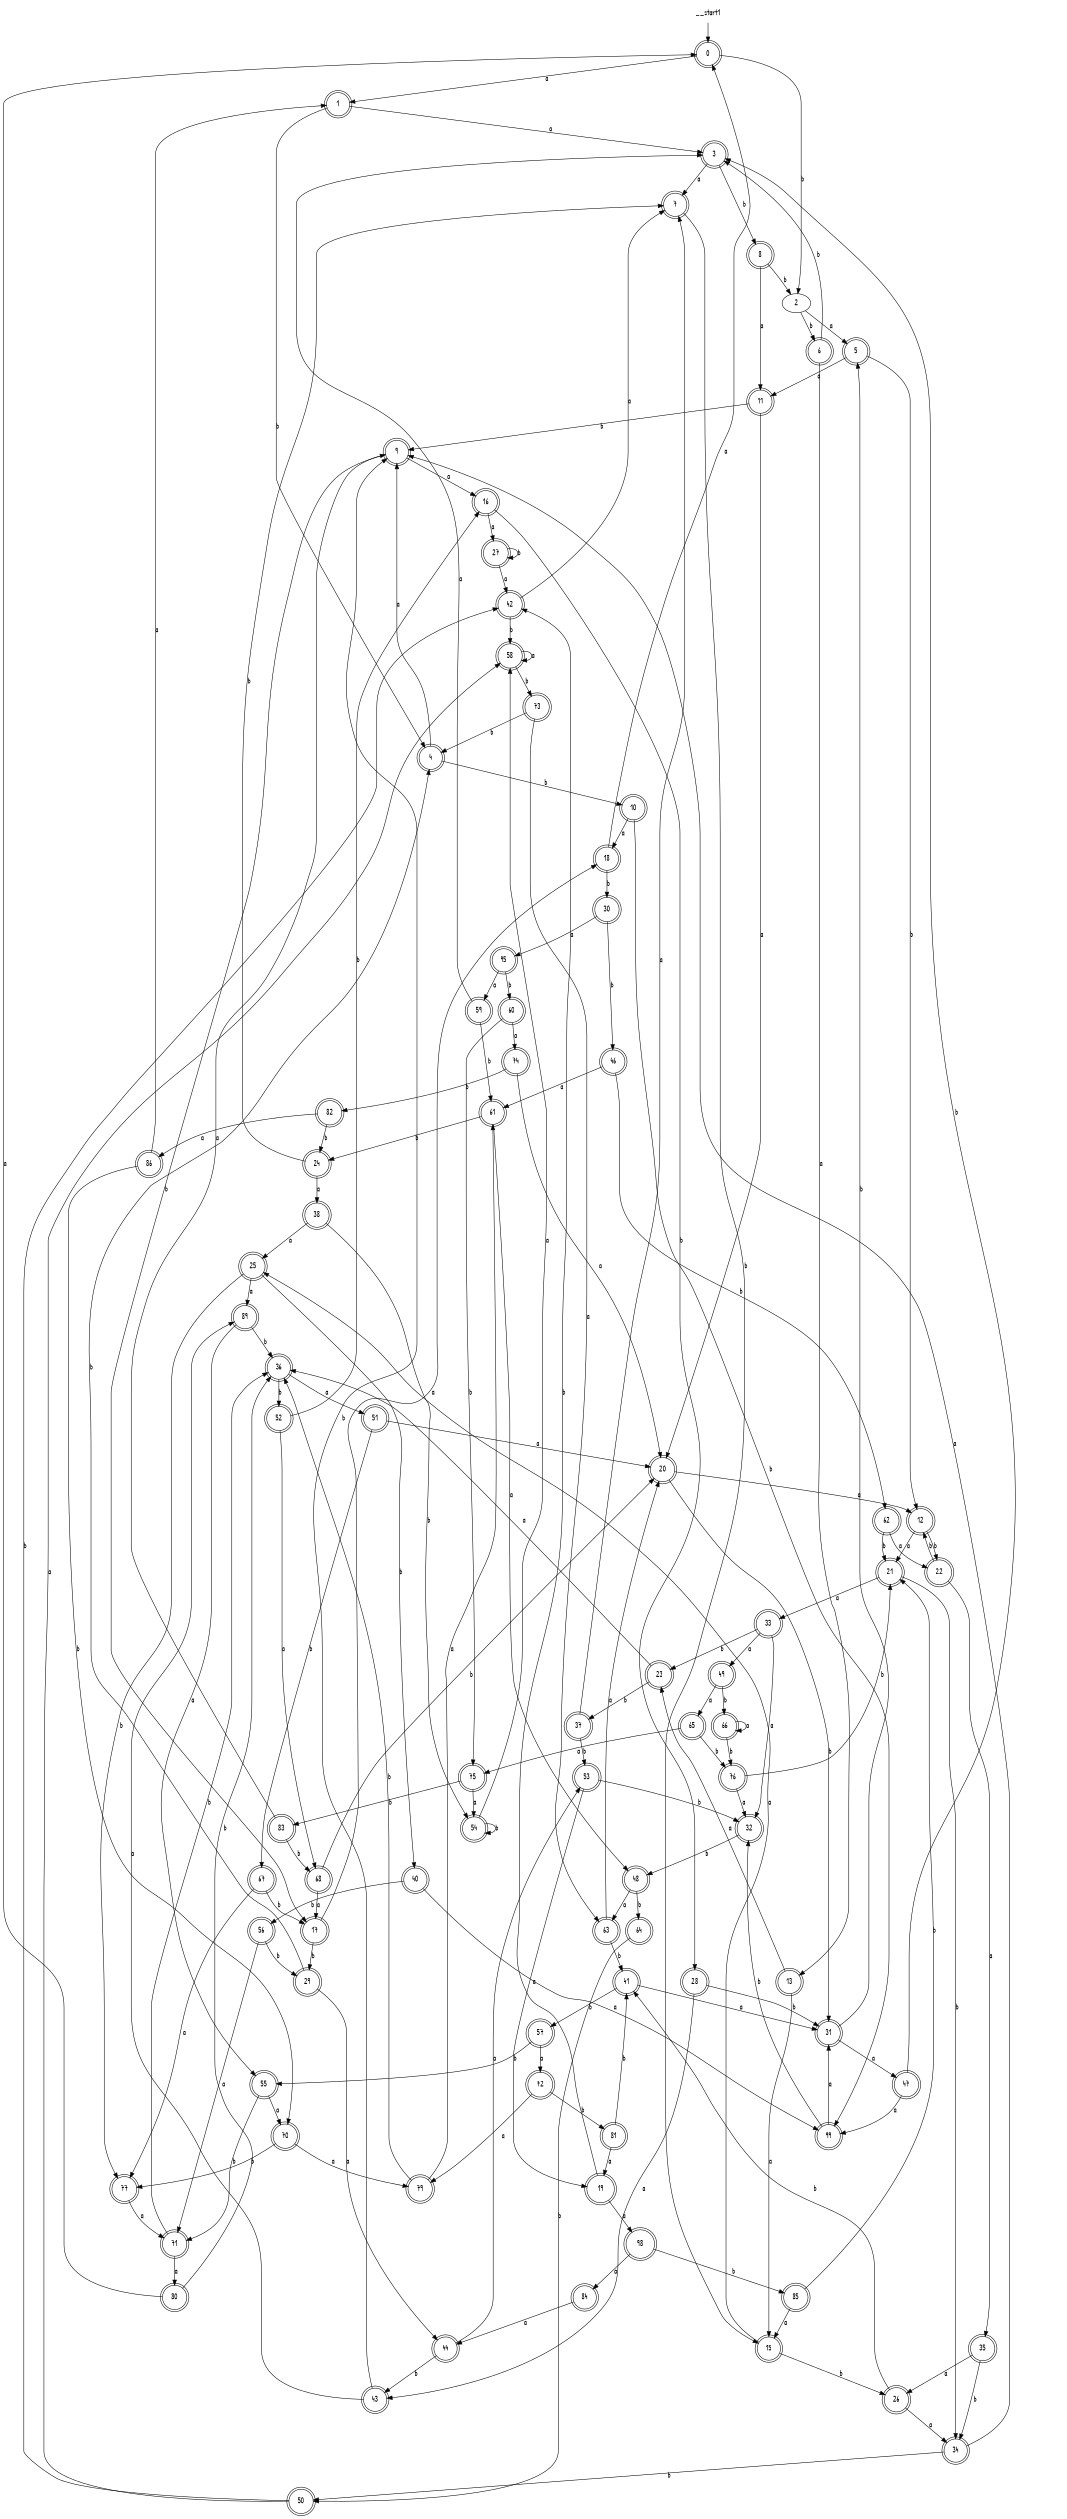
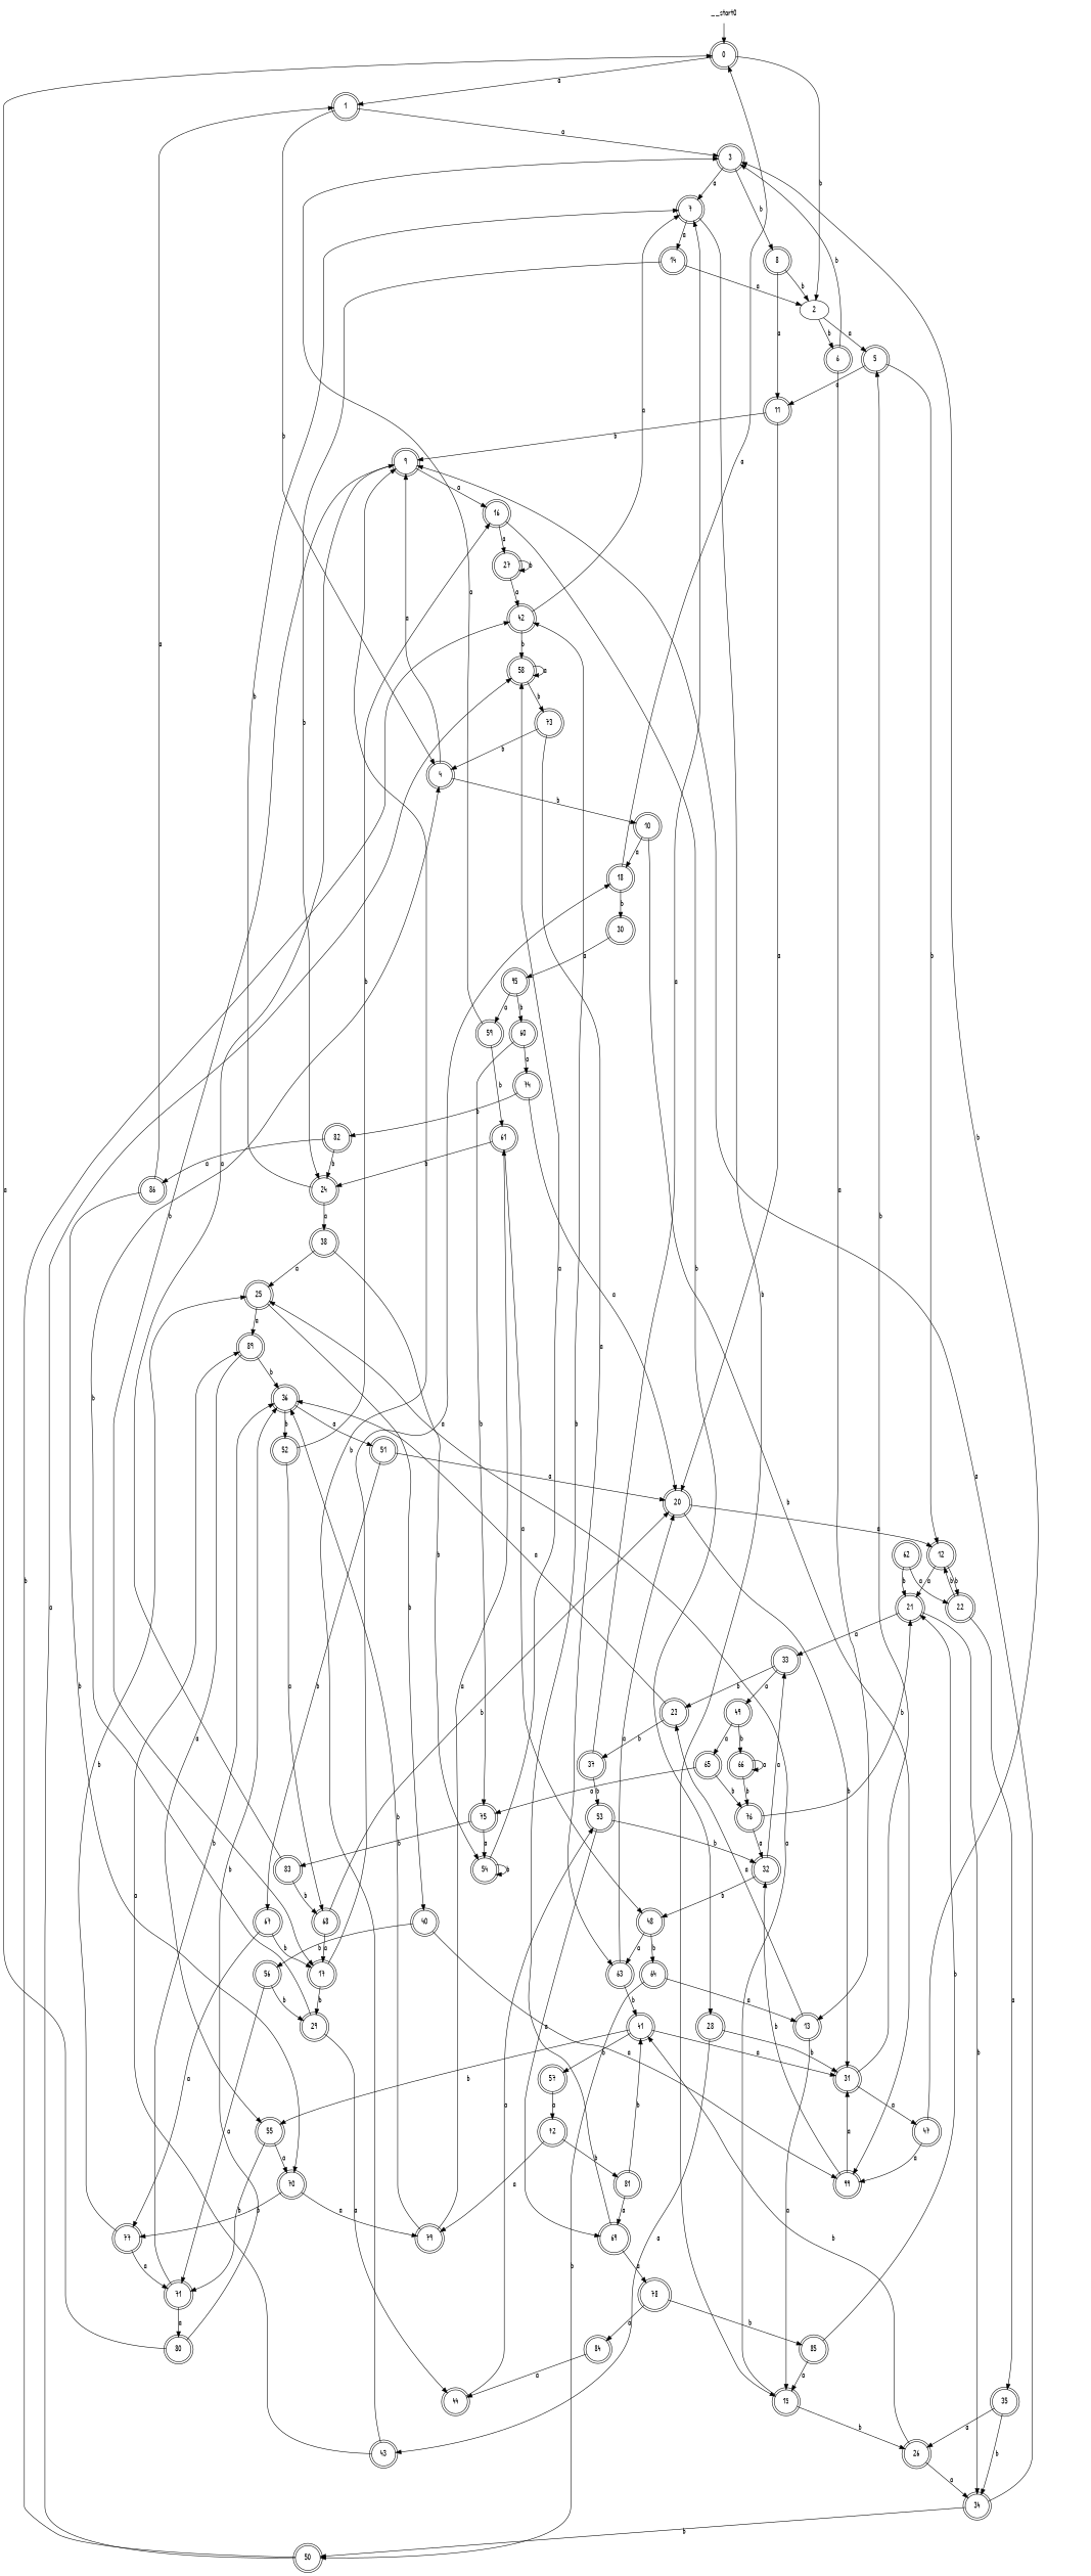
  digraph {
    fontname="Patrick Hand"
    node [fontname="Patrick Hand" shape=doublecircle]
    edge [fontname="Patrick Hand"]
-   __start0 [shape=none label=__start1]
+   __start0 [shape=none]
    0
    1
    2 [shape=""]
    3
    4
    5
    6
    7
    8
    9
    10
    11
    12
    13
+   14
    15
    16
    17
    18
    n21 [label=99]
    20
    21
    22
    23
    24
    25
    26
    27
    28
    29
    30
    31
    32
    33
    34
    35
    36
    37
    38
    n41 [label=89]
    40
    41
    42
    43
    44
    n47 [label=95]
-   46
    47
    48
    49
    50
    51
    52
    53
    54
    55
    56
    57
    58
    59
    60
    61
    62
    63
    64
    65
    66
    67
    68
-   69 [label=19]
+   69
    70
    71
    72
    73
    74
    75
    76
    77
-   78 [label=98]
+   78
    79
    80
    81
    82
    83
    84
    85
    86
    __start0 -> 0
    0 -> 1 [label=a]
    0 -> 2 [label=b]
    1 -> 3 [label=a]
    1 -> 4 [label=b]
    2 -> 5 [label=a]
    2 -> 6 [label=b]
    3 -> 7 [label=a]
    3 -> 8 [label=b]
    4 -> 9 [label=a]
    4 -> 10 [label=b]
    5 -> 11 [label=a]
    5 -> 12 [label=b]
    6 -> 3 [label=b]
    6 -> 13 [label=a]
+   7 -> 14 [label=a]
    7 -> 15 [label=b]
    8 -> 2 [label=b]
    8 -> 11 [label=a]
    9 -> 16 [label=a]
    9 -> 17 [label=b]
    10 -> 18 [label=a]
    10 -> n21 [label=b]
    11 -> 9 [label=b]
    11 -> 20 [label=a]
    12 -> 21 [label=a]
    12 -> 22 [label=b]
    13 -> 15 [label=a]
    13 -> 23 [label=a]
+   14 -> 2 [label=a]
+   14 -> 24 [label=b]
    15 -> 25 [label=a]
    15 -> 26 [label=b]
    16 -> 27 [label=a]
    16 -> 28 [label=b]
    17 -> 18 [label=a]
    17 -> 29 [label=b]
    18 -> 0 [label=a]
    18 -> 30 [label=b]
    n21 -> 31 [label=a]
    n21 -> 32 [label=b]
    20 -> 12 [label=a]
    20 -> 31 [label=b]
    21 -> 33 [label=a]
    21 -> 34 [label=b]
    22 -> 12 [label=b]
    22 -> 35 [label=a]
    23 -> 36 [label=a]
    23 -> 37 [label=b]
    24 -> 7 [label=b]
    24 -> 38 [label=a]
    25 -> n41 [label=a]
    25 -> 40 [label=b]
    26 -> 34 [label=a]
    26 -> 41 [label=b]
    27 -> 27 [label=b]
    27 -> 42 [label=a]
    28 -> 31 [label=b]
    28 -> 43 [label=a]
    29 -> 4 [label=b]
    29 -> 44 [label=a]
    30 -> n47 [label=a]
-   30 -> 46 [label=b]
    31 -> 5 [label=b]
    31 -> 47 [label=a]
-   33 -> 32 [label=a]
+   32 -> 33 [label=a]
    32 -> 48 [label=b]
    33 -> 23 [label=b]
    33 -> 49 [label=a]
    34 -> 9 [label=a]
    34 -> 50 [label=b]
    35 -> 26 [label=a]
    35 -> 34 [label=b]
    36 -> 51 [label=a]
    36 -> 52 [label=b]
    37 -> 7 [label=a]
    37 -> 53 [label=b]
    38 -> 25 [label=a]
    38 -> 54 [label=b]
    n41 -> 36 [label=b]
    n41 -> 55 [label=a]
    40 -> n21 [label=a]
    40 -> 56 [label=b]
    41 -> 31 [label=a]
    41 -> 57 [label=b]
    42 -> 7 [label=a]
    42 -> 58 [label=b]
    43 -> 9 [label=b]
    43 -> n41 [label=a]
-   44 -> 43 [label=b]
    44 -> 53 [label=a]
    n47 -> 59 [label=a]
    n47 -> 60 [label=b]
-   46 -> 61 [label=a]
-   46 -> 62 [label=b]
    47 -> 3 [label=b]
    47 -> n21 [label=a]
    48 -> 63 [label=a]
    48 -> 64 [label=b]
    49 -> 65 [label=a]
    49 -> 66 [label=b]
    50 -> 42 [label=b]
    50 -> 58 [label=a]
    51 -> 20 [label=a]
    51 -> 67 [label=b]
    52 -> 16 [label=b]
    52 -> 68 [label=a]
    53 -> 32 [label=b]
    53 -> 69 [label=a]
    54 -> 54 [label=b]
    54 -> 58 [label=a]
    55 -> 70 [label=a]
    55 -> 71 [label=b]
    56 -> 29 [label=b]
    56 -> 71 [label=a]
-   57 -> 55 [label=b]
+   41 -> 55 [label=b]
    57 -> 72 [label=a]
    58 -> 58 [label=a]
    58 -> 73 [label=b]
    59 -> 3 [label=a]
    59 -> 61 [label=b]
    60 -> 74 [label=a]
    60 -> 75 [label=b]
    61 -> 24 [label=b]
    61 -> 48 [label=a]
    62 -> 21 [label=b]
    62 -> 22 [label=a]
    63 -> 20 [label=a]
    63 -> 41 [label=b]
+   64 -> 13 [label=a]
    64 -> 50 [label=b]
    65 -> 75 [label=a]
    65 -> 76 [label=b]
    66 -> 66 [label=a]
    66 -> 76 [label=b]
    67 -> 17 [label=b]
    67 -> 77 [label=a]
    68 -> 17 [label=a]
    68 -> 20 [label=b]
    69 -> 42 [label=b]
    69 -> 78 [label=a]
    70 -> 77 [label=b]
    70 -> 79 [label=a]
    71 -> 36 [label=b]
    71 -> 80 [label=a]
    72 -> 79 [label=a]
    72 -> 81 [label=b]
    73 -> 4 [label=b]
    73 -> 63 [label=a]
    74 -> 20 [label=a]
    74 -> 82 [label=b]
    75 -> 54 [label=a]
    75 -> 83 [label=b]
    76 -> 21 [label=b]
    76 -> 32 [label=a]
-   25 -> 77 [label=b]
+   77 -> 25 [label=b]
    77 -> 71 [label=a]
    78 -> 84 [label=a]
    78 -> 85 [label=b]
    79 -> 36 [label=b]
    79 -> 61 [label=a]
    80 -> 0 [label=a]
    80 -> 36 [label=b]
    81 -> 41 [label=b]
    81 -> 69 [label=a]
    82 -> 24 [label=b]
    82 -> 86 [label=a]
    83 -> 9 [label=a]
    83 -> 68 [label=b]
    84 -> 44 [label=a]
    85 -> 15 [label=a]
    85 -> 21 [label=b]
    86 -> 1 [label=a]
    86 -> 70 [label=b]
  }
